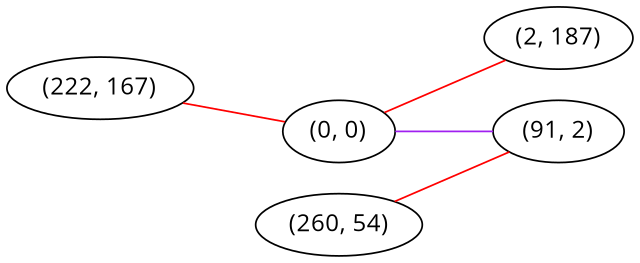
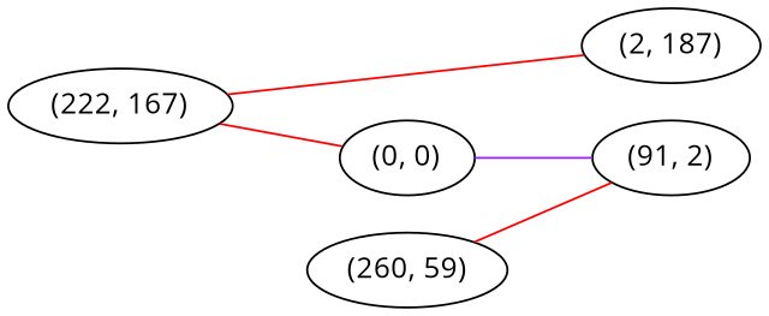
  graph {
    fontname="Open Sans"
    rankdir=LR
    node [fontname="Open Sans"]
    edge [color=red fontname="Open Sans" weight=1]
    "(222, 167)"
    "(2, 187)"
    "(0, 0)"
    n4 [label="(91, 2)"]
-   "(260, 54)"
-   "(0, 0)" -- "(2, 187)"
+   "(260, 54)" [label="(260, 59)"]
+   "(222, 167)" -- "(2, 187)"
    "(222, 167)" -- "(0, 0)"
    "(0, 0)" -- n4 [color=purple weight=4]
    "(260, 54)" -- n4
  }
